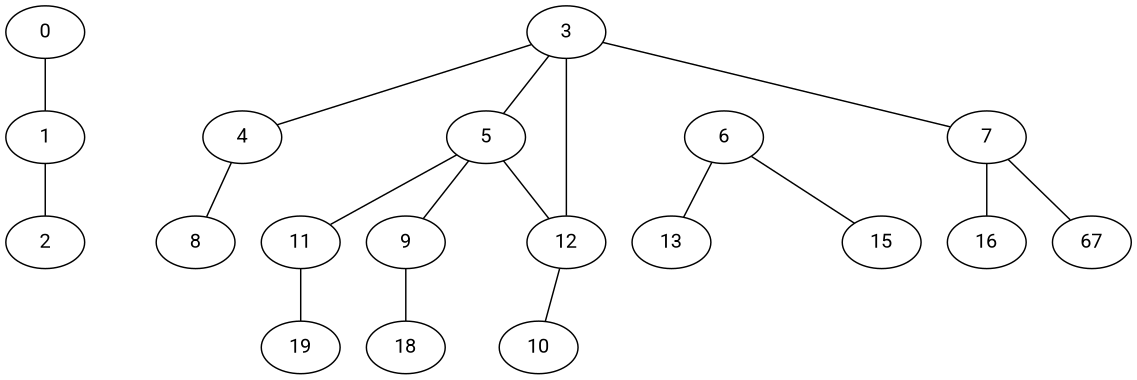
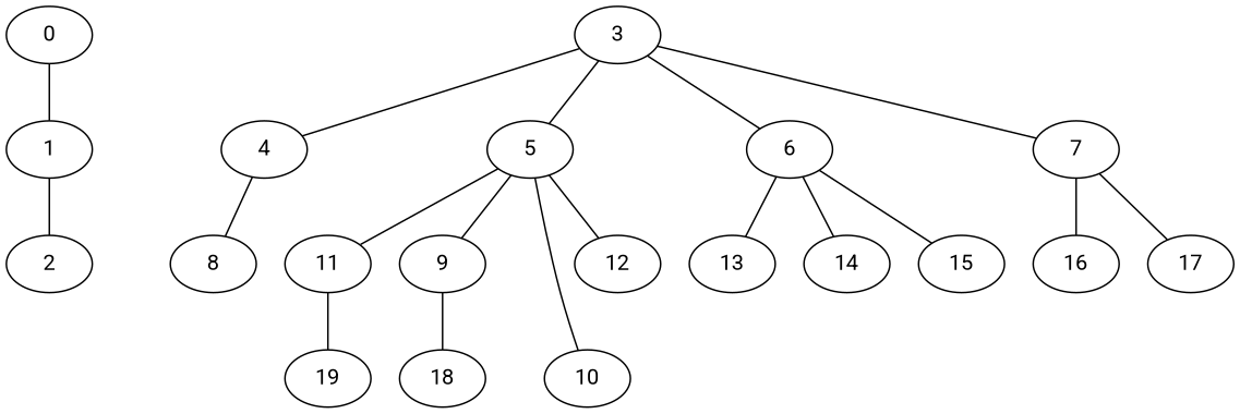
  graph {
    fontname=Roboto
    node [fontname=Roboto]
    edge [fontname=Roboto]
    0
    1
    2
    3
    4
    5
    6
    7
    8
    11
    9
    10
    12
    13
+   14
    15
    16
-   17 [label=67]
+   17
    19
    18
    0 -- 1
    1 -- 2
    3 -- 4
    3 -- 5
-   3 -- 12
+   3 -- 6
    3 -- 7
    4 -- 8
    5 -- 11
    5 -- 9
-   12 -- 10
+   5 -- 10
    5 -- 12
    6 -- 13
+   6 -- 14
    6 -- 15
    7 -- 16
    7 -- 17
    11 -- 19
    9 -- 18
  }
